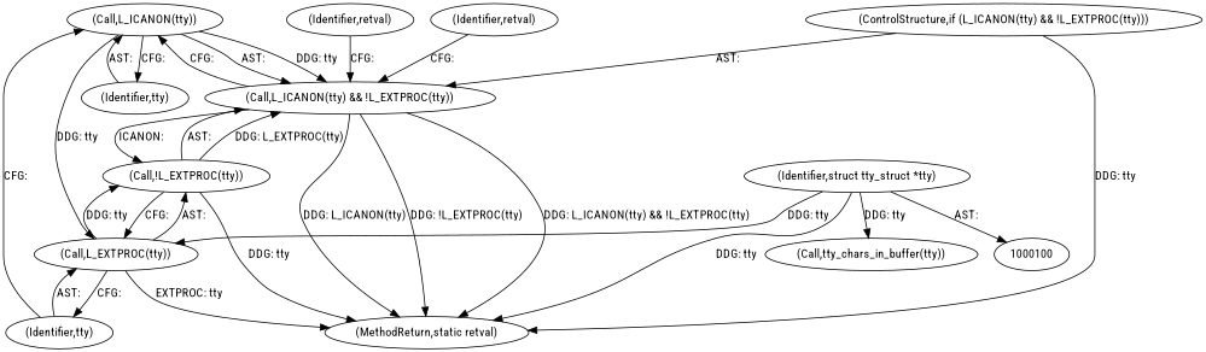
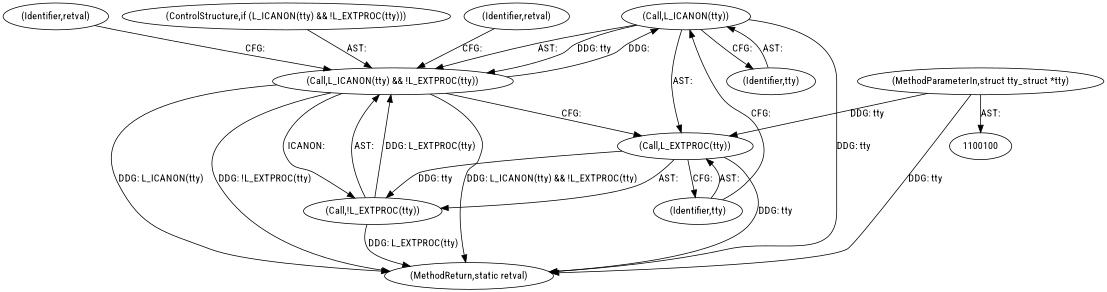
  digraph {
    fontname="Roboto Condensed"
    node [fontname="Roboto Condensed"]
    edge [fontname="Roboto Condensed"]
    n1 [label="(Call,L_ICANON(tty))"]
    n2 [label="(Call,L_ICANON(tty) && !L_EXTPROC(tty))"]
    n3 [label="(Call,L_EXTPROC(tty))"]
    n4 [label="(Identifier,tty)"]
    n5 [label="(MethodReturn,static retval)"]
    n6 [label="(Call,!L_EXTPROC(tty))"]
    n7 [label="(Identifier,tty)"]
-   n8 [label="(Identifier,struct tty_struct *tty)"]
-   n9 [label="(Call,tty_chars_in_buffer(tty))"]
-   1000100
+   n8 [label="(MethodParameterIn,struct tty_struct *tty)"]
+   1000100 [label=1100100]
    n11 [label="(ControlStructure,if (L_ICANON(tty) && !L_EXTPROC(tty)))"]
    n12 [label="(Identifier,retval)"]
    n13 [label="(Identifier,retval)"]
    n1 -> n2 [label="AST: "]
    n1 -> n2 [label="DDG: tty"]
-   n1 -> n3 [label="DDG: tty"]
+   n1 -> n3 [label="AST: "]
    n1 -> n4 [label="CFG: "]
-   n11 -> n5 [label="DDG: tty"]
-   n2 -> n1 [label="CFG: "]
+   n1 -> n5 [label="DDG: tty"]
+   n2 -> n1 [label="DDG: "]
    n2 -> n5 [label="DDG: L_ICANON(tty) && !L_EXTPROC(tty)"]
    n2 -> n5 [label="DDG: L_ICANON(tty)"]
    n2 -> n5 [label="DDG: !L_EXTPROC(tty)"]
    n2 -> n6 [label="ICANON: "]
-   n3 -> n5 [label="EXTPROC: tty"]
+   n3 -> n5 [label="DDG: tty"]
    n3 -> n6 [label="AST: "]
    n3 -> n6 [label="DDG: tty"]
    n3 -> n7 [label="CFG: "]
    n4 -> n1 [label="AST: "]
    n6 -> n2 [label="AST: "]
    n6 -> n2 [label="DDG: L_EXTPROC(tty)"]
-   n6 -> n3 [label="CFG: "]
-   n6 -> n5 [label="DDG: tty"]
+   n2 -> n3 [label="CFG: "]
+   n6 -> n5 [label="DDG: L_EXTPROC(tty)"]
    n7 -> n1 [label="CFG: "]
    n7 -> n3 [label="AST: "]
    n8 -> n3 [label="DDG: tty"]
    n8 -> n5 [label="DDG: tty"]
-   n8 -> n9 [label="DDG: tty"]
    n8 -> 1000100 [label="AST: "]
    n11 -> n2 [label="AST: "]
    n12 -> n2 [label="CFG: "]
    n13 -> n2 [label="CFG: "]
  }
